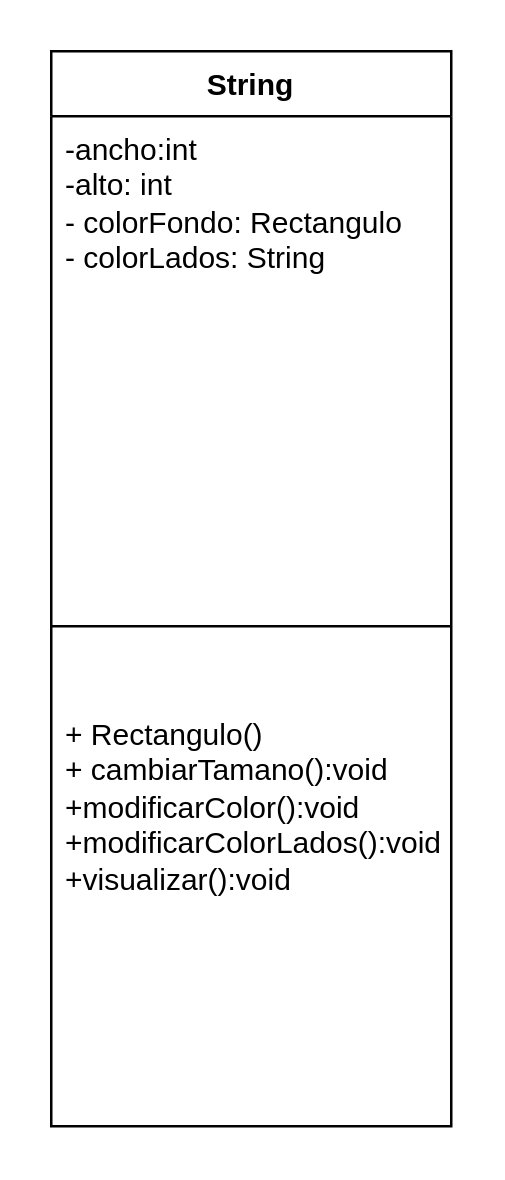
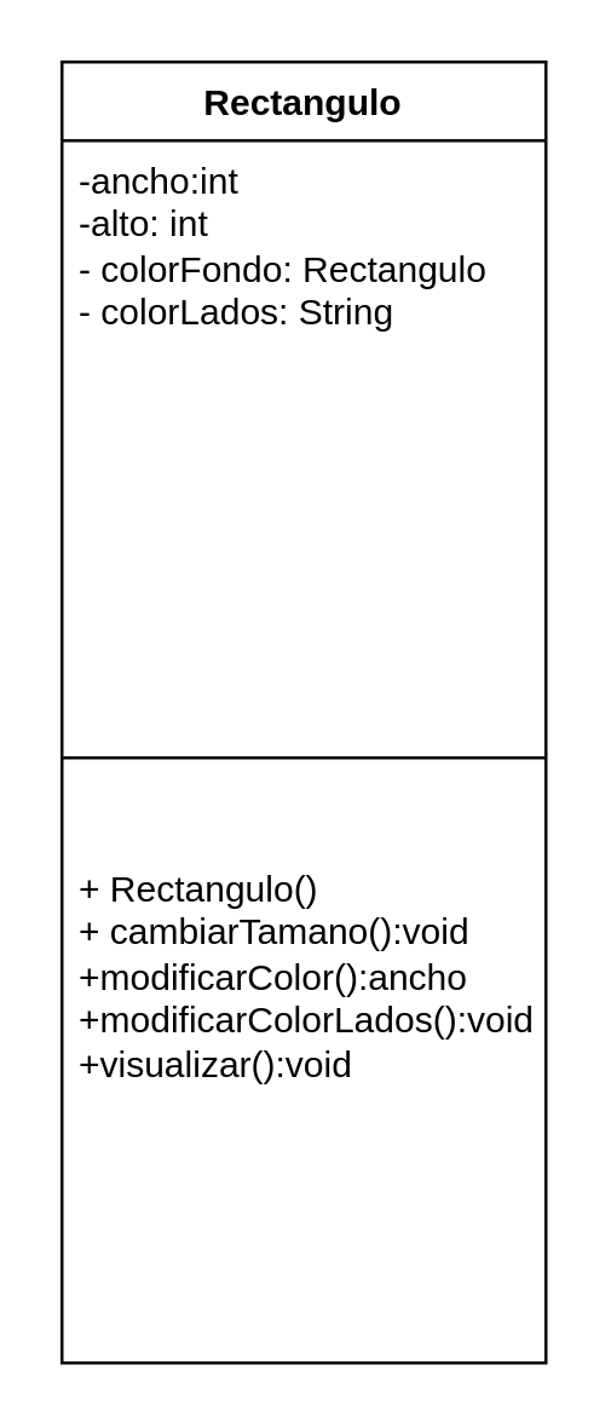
  <mxCell id="0" />
  <mxCell id="1" parent="0" />
- <mxCell id="2" value="String" style="swimlane;fontStyle=1;align=center;verticalAlign=top;childLayout=stackLayout;horizontal=1;startSize=26;horizontalStack=0;resizeParent=1;resizeParentMax=0;resizeLast=0;collapsible=1;marginBottom=0;whiteSpace=wrap;html=1;" vertex="1" parent="1"><mxGeometry x="20" y="20" width="160" height="430" as="geometry" /></mxCell>
+ <mxCell id="2" value="Rectangulo" style="swimlane;fontStyle=1;align=center;verticalAlign=top;childLayout=stackLayout;horizontal=1;startSize=26;horizontalStack=0;resizeParent=1;resizeParentMax=0;resizeLast=0;collapsible=1;marginBottom=0;whiteSpace=wrap;html=1;" vertex="1" parent="1"><mxGeometry x="20" y="20" width="160" height="430" as="geometry" /></mxCell>
  <mxCell id="3" value="-ancho:int&lt;div&gt;-alto: int&lt;/div&gt;&lt;div&gt;- colorFondo: Rectangulo&lt;/div&gt;&lt;div&gt;- colorLados: String&lt;/div&gt;" style="text;strokeColor=none;fillColor=none;align=left;verticalAlign=top;spacingLeft=4;spacingRight=4;overflow=hidden;rotatable=0;points=[[0,0.5],[1,0.5]];portConstraint=eastwest;whiteSpace=wrap;html=1;" vertex="1" parent="2"><mxGeometry y="26" width="160" height="174" as="geometry" /></mxCell>
  <mxCell id="4" value="" style="line;strokeWidth=1;fillColor=none;align=left;verticalAlign=middle;spacingTop=-1;spacingLeft=3;spacingRight=3;rotatable=0;labelPosition=right;points=[];portConstraint=eastwest;strokeColor=inherit;" vertex="1" parent="2"><mxGeometry y="200" width="160" height="60" as="geometry" /></mxCell>
- <mxCell id="5" value="+ Rectangulo()&lt;div&gt;+ cambiarTamano():void&lt;/div&gt;&lt;div&gt;+modificarColor():void&lt;/div&gt;&lt;div&gt;+modificarColorLados():void&lt;/div&gt;&lt;div&gt;+visualizar():void&lt;/div&gt;" style="text;strokeColor=none;fillColor=none;align=left;verticalAlign=top;spacingLeft=4;spacingRight=4;overflow=hidden;rotatable=0;points=[[0,0.5],[1,0.5]];portConstraint=eastwest;whiteSpace=wrap;html=1;" vertex="1" parent="2"><mxGeometry y="260" width="160" height="170" as="geometry" /></mxCell>
+ <mxCell id="5" value="+ Rectangulo()&lt;div&gt;+ cambiarTamano():void&lt;/div&gt;&lt;div&gt;+modificarColor():ancho&lt;/div&gt;&lt;div&gt;+modificarColorLados():void&lt;/div&gt;&lt;div&gt;+visualizar():void&lt;/div&gt;" style="text;strokeColor=none;fillColor=none;align=left;verticalAlign=top;spacingLeft=4;spacingRight=4;overflow=hidden;rotatable=0;points=[[0,0.5],[1,0.5]];portConstraint=eastwest;whiteSpace=wrap;html=1;" vertex="1" parent="2"><mxGeometry y="260" width="160" height="170" as="geometry" /></mxCell>
